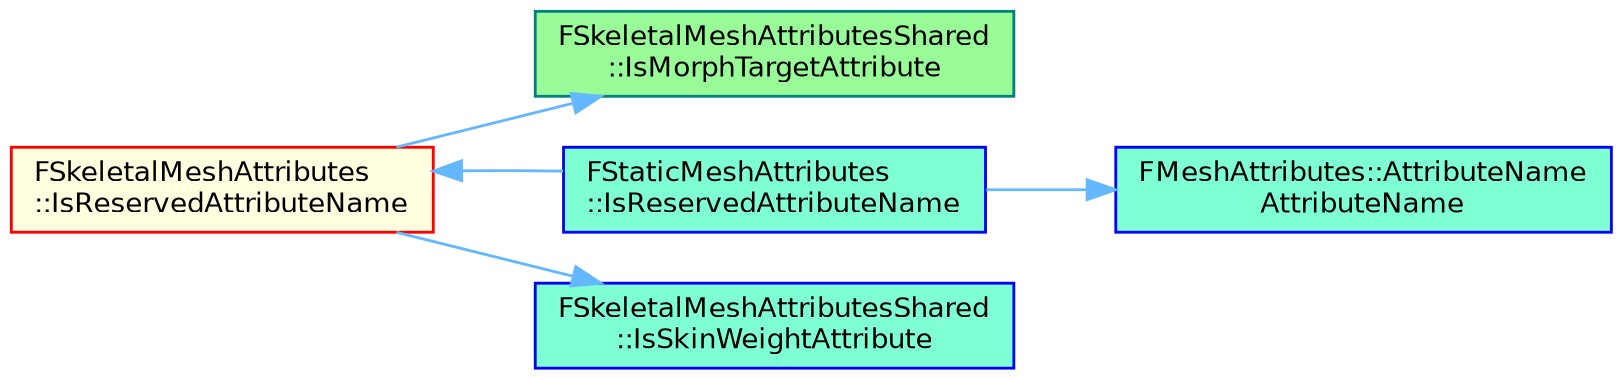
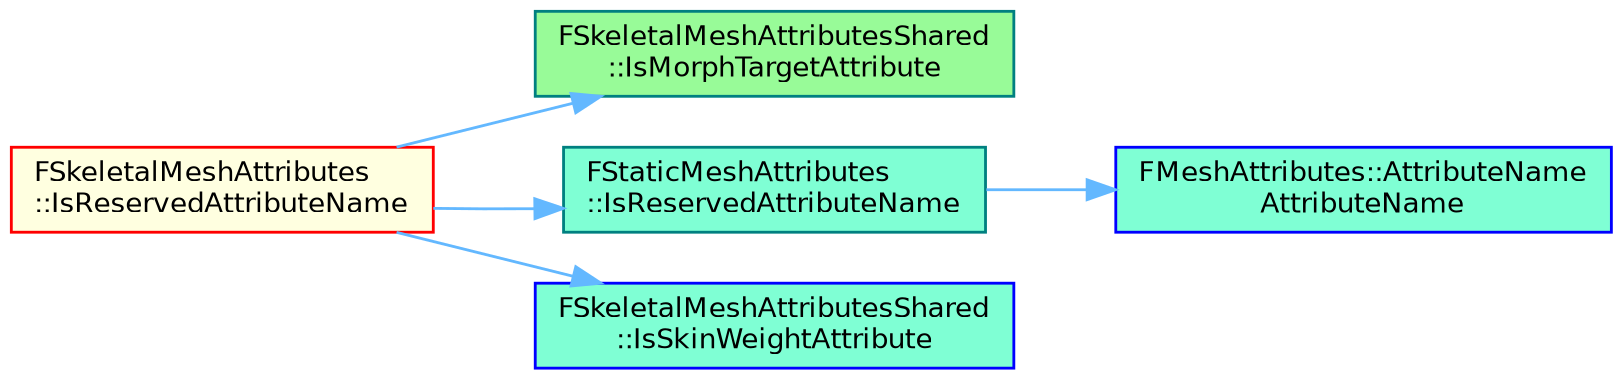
  digraph {
    rankdir=LR
    node [color=teal fillcolor=aquamarine fontname=Helvetica fontsize=10 shape=box style=filled]
    edge [color=steelblue1 fontname=Helvetica fontsize=10 labelfontname=Helvetica labelfontsize=10 style=solid]
    n1 [color=red fillcolor=lightyellow fontcolor=black height=0.2 label="FSkeletalMeshAttributes\l::IsReservedAttributeName" width=0.4]
    n2 [fillcolor=palegreen height=0.2 label="FSkeletalMeshAttributesShared\l::IsMorphTargetAttribute" width=0.4]
-   n3 [color=blue height=0.2 label="FStaticMeshAttributes\l::IsReservedAttributeName" width=0.4]
+   n3 [height=0.2 label="FStaticMeshAttributes\l::IsReservedAttributeName" width=0.4]
    n4 [color=blue height=0.2 label="FSkeletalMeshAttributesShared\l::IsSkinWeightAttribute" width=0.4]
    n5 [color=blue height=0.2 label="FMeshAttributes::AttributeName\lAttributeName" width=0.4]
    n1 -> n2
-   n3 -> n1
+   n1 -> n3
    n1 -> n4
    n3 -> n5
  }
